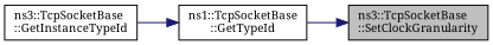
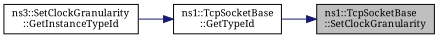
  digraph {
    fontname="Noto Serif"
    rankdir=RL
    node [color=black fillcolor=white fontname="Noto Serif" fontsize=10 shape=record style=filled]
    edge [color=midnightblue dir=back fontname="Noto Serif" fontsize=10 labelfontname=Helvetica labelfontsize=10 style=solid]
-   n1 [fillcolor=grey75 fontcolor=black height=0.2 label="ns3::TcpSocketBase\l::SetClockGranularity" width=0.4]
+   n1 [fillcolor=grey75 fontcolor=black height=0.2 label="ns1::TcpSocketBase\l::SetClockGranularity" width=0.4]
    n2 [height=0.2 label="ns1::TcpSocketBase\l::GetTypeId" width=0.4]
-   n3 [height=0.2 label="ns3::TcpSocketBase\l::GetInstanceTypeId" width=0.4]
+   n3 [height=0.2 label="ns3::SetClockGranularity\l::GetInstanceTypeId" width=0.4]
    n1 -> n2
    n2 -> n3
  }
